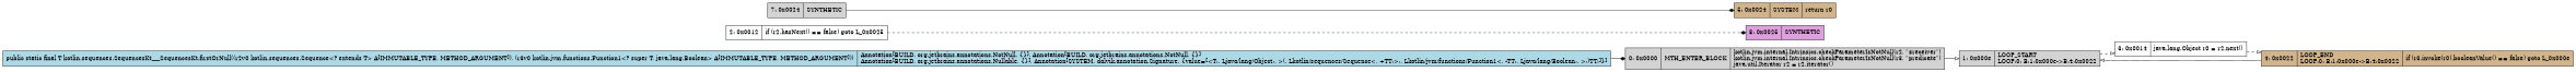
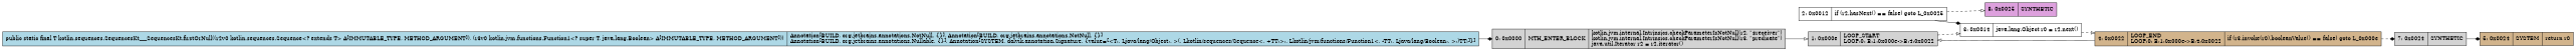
  digraph {
    rankdir=LR
    node [fillcolor=lightgrey shape=record style=filled]
    edge [arrowhead=onormal style=solid]
    n1 [label="{0\:\ 0x0000|MTH_ENTER_BLOCK\l|kotlin.jvm.internal.Intrinsics.checkParameterIsNotNull(r2, \"$receiver\")\lkotlin.jvm.internal.Intrinsics.checkParameterIsNotNull(r3, \"predicate\")\ljava.util.Iterator r2 = r2.iterator()\l}"]
    n2 [label="{1\:\ 0x000e|LOOP_START\lLOOP:0: B:1:0x000e\-\>B:4:0x0022\l}"]
    n3 [fillcolor=white label="{3\:\ 0x0014|java.lang.Object r0 = r2.next()\l}"]
    n4 [fillcolor=white label="{2\:\ 0x0012|if (r2.hasNext() == false) goto L_0x0025\l}"]
    n5 [fillcolor=plum label="{8\:\ 0x0025|SYNTHETIC\l}"]
    n6 [fillcolor=tan label="{4\:\ 0x0022|LOOP_END\lLOOP:0: B:1:0x000e\-\>B:4:0x0022\l|if (r3.invoke(r0).booleanValue() == false) goto L_0x000e\l}"]
    n7 [label="{7\:\ 0x0024|SYNTHETIC\l}"]
    n8 [fillcolor=tan label="{5\:\ 0x0024|SYSTEM\l|return r0\l}"]
    n9 [fillcolor=lightblue label="{public static final T kotlin.sequences.SequencesKt___SequencesKt.firstOrNull((r2v0 kotlin.sequences.Sequence\<? extends T\> A[IMMUTABLE_TYPE, METHOD_ARGUMENT]), (r3v0 kotlin.jvm.functions.Function1\<? super T, java.lang.Boolean\> A[IMMUTABLE_TYPE, METHOD_ARGUMENT]))  | Annotation[BUILD, org.jetbrains.annotations.NotNull, \{\}], Annotation[BUILD, org.jetbrains.annotations.NotNull, \{\}]\lAnnotation[BUILD, org.jetbrains.annotations.Nullable, \{\}], Annotation[SYSTEM, dalvik.annotation.Signature, \{value=[\<T:, Ljava\/lang\/Object;, \>(, Lkotlin\/sequences\/Sequence\<, +TT;\>;, Lkotlin\/jvm\/functions\/Function1\<, \-TT;, Ljava\/lang\/Boolean;, \>;)TT;]\}]\l}"]
    n1 -> n2
    n2 -> n3 [style=dashed]
    n3 -> n6 [style=dashed]
-   n4 -> n5 [arrowhead=diamond style=dashed]
+   n4 -> n3 [arrowhead=diamond]
+   n4 -> n5 [style=dashed]
    n6 -> n2
+   n6 -> n7 [arrowhead=diamond style=dashed]
    n7 -> n8 [arrowhead=diamond]
    n9 -> n1 [arrowhead=diamond]
  }
